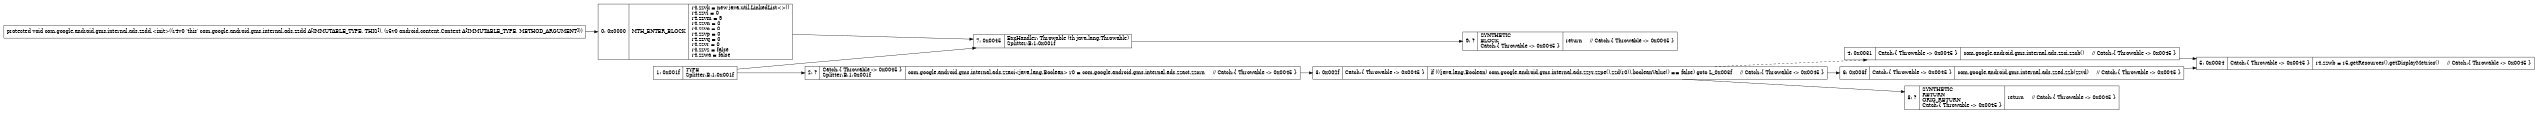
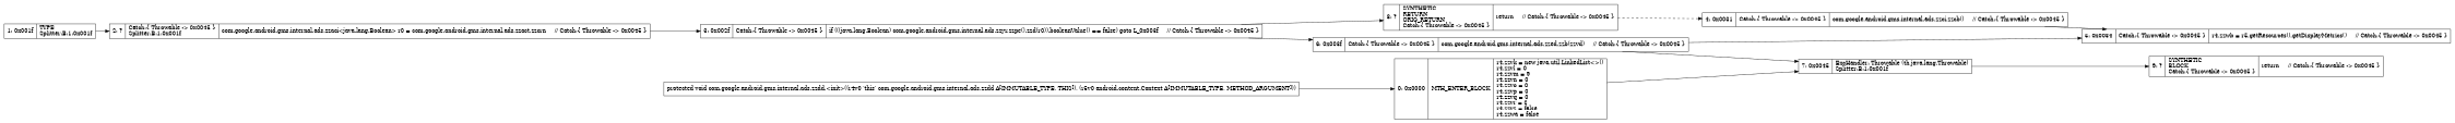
  digraph {
    rankdir=LR
    node [shape=record]
    n1 [label="{0\:\ 0x0000|MTH_ENTER_BLOCK\l|r4.zzvk = new java.util.LinkedList\<\>()\lr4.zzvl = 0\lr4.zzvm = 9\lr4.zzvn = 0\lr4.zzvo = 0\lr4.zzvp = 0\lr4.zzvq = 0\lr4.zzvr = 0\lr4.zzvz = false\lr4.zzwa = false\l}"]
    n2 [label="{7\:\ 0x0045|ExcHandler: Throwable (th java.lang.Throwable)\lSplitter:B:1:0x001f\l}"]
    n3 [label="{1\:\ 0x001f|TYPE\lSplitter:B:1:0x001f\l}"]
    n4 [label="{2\:\ ?|Catch:\{ Throwable \-\> 0x0045 \}\lSplitter:B:1:0x001f\l|com.google.android.gms.internal.ads.zzaci\<java.lang.Boolean\> r0 = com.google.android.gms.internal.ads.zzact.zzcrn     \/\/ Catch:\{ Throwable \-\> 0x0045 \}\l}"]
    n5 [label="{3\:\ 0x002f|Catch:\{ Throwable \-\> 0x0045 \}\l|if (((java.lang.Boolean) com.google.android.gms.internal.ads.zzyr.zzpe().zzd(r0)).booleanValue() == false) goto L_0x003f     \/\/ Catch:\{ Throwable \-\> 0x0045 \}\l}"]
    n6 [label="{9\:\ ?|SYNTHETIC\lBLOCK\lCatch:\{ Throwable \-\> 0x0045 \}\l|return     \/\/ Catch:\{ Throwable \-\> 0x0045 \}\l}"]
    n7 [label="{4\:\ 0x0031|Catch:\{ Throwable \-\> 0x0045 \}\l|com.google.android.gms.internal.ads.zzci.zzcb()     \/\/ Catch:\{ Throwable \-\> 0x0045 \}\l}"]
    n8 [label="{6\:\ 0x003f|Catch:\{ Throwable \-\> 0x0045 \}\l|com.google.android.gms.internal.ads.zzed.zzb(zzvd)     \/\/ Catch:\{ Throwable \-\> 0x0045 \}\l}"]
    n9 [label="{8\:\ ?|SYNTHETIC\lRETURN\lORIG_RETURN\lCatch:\{ Throwable \-\> 0x0045 \}\l|return     \/\/ Catch:\{ Throwable \-\> 0x0045 \}\l}"]
    n10 [label="{5\:\ 0x0034|Catch:\{ Throwable \-\> 0x0045 \}\l|r4.zzwb = r5.getResources().getDisplayMetrics()     \/\/ Catch:\{ Throwable \-\> 0x0045 \}\l}"]
    n11 [label="{protected void com.google.android.gms.internal.ads.zzdd.\<init\>((r4v0 'this' com.google.android.gms.internal.ads.zzdd A[IMMUTABLE_TYPE, THIS]), (r5v0 android.content.Context A[IMMUTABLE_TYPE, METHOD_ARGUMENT])) }"]
    n1 -> n2
    n2 -> n6
-   n3 -> n2
+   n8 -> n2
    n3 -> n4
    n4 -> n5
-   n5 -> n7 [style=dashed]
+   n9 -> n7 [style=dashed]
    n5 -> n8
    n5 -> n9
    n7 -> n10
    n8 -> n10
    n11 -> n1
  }
